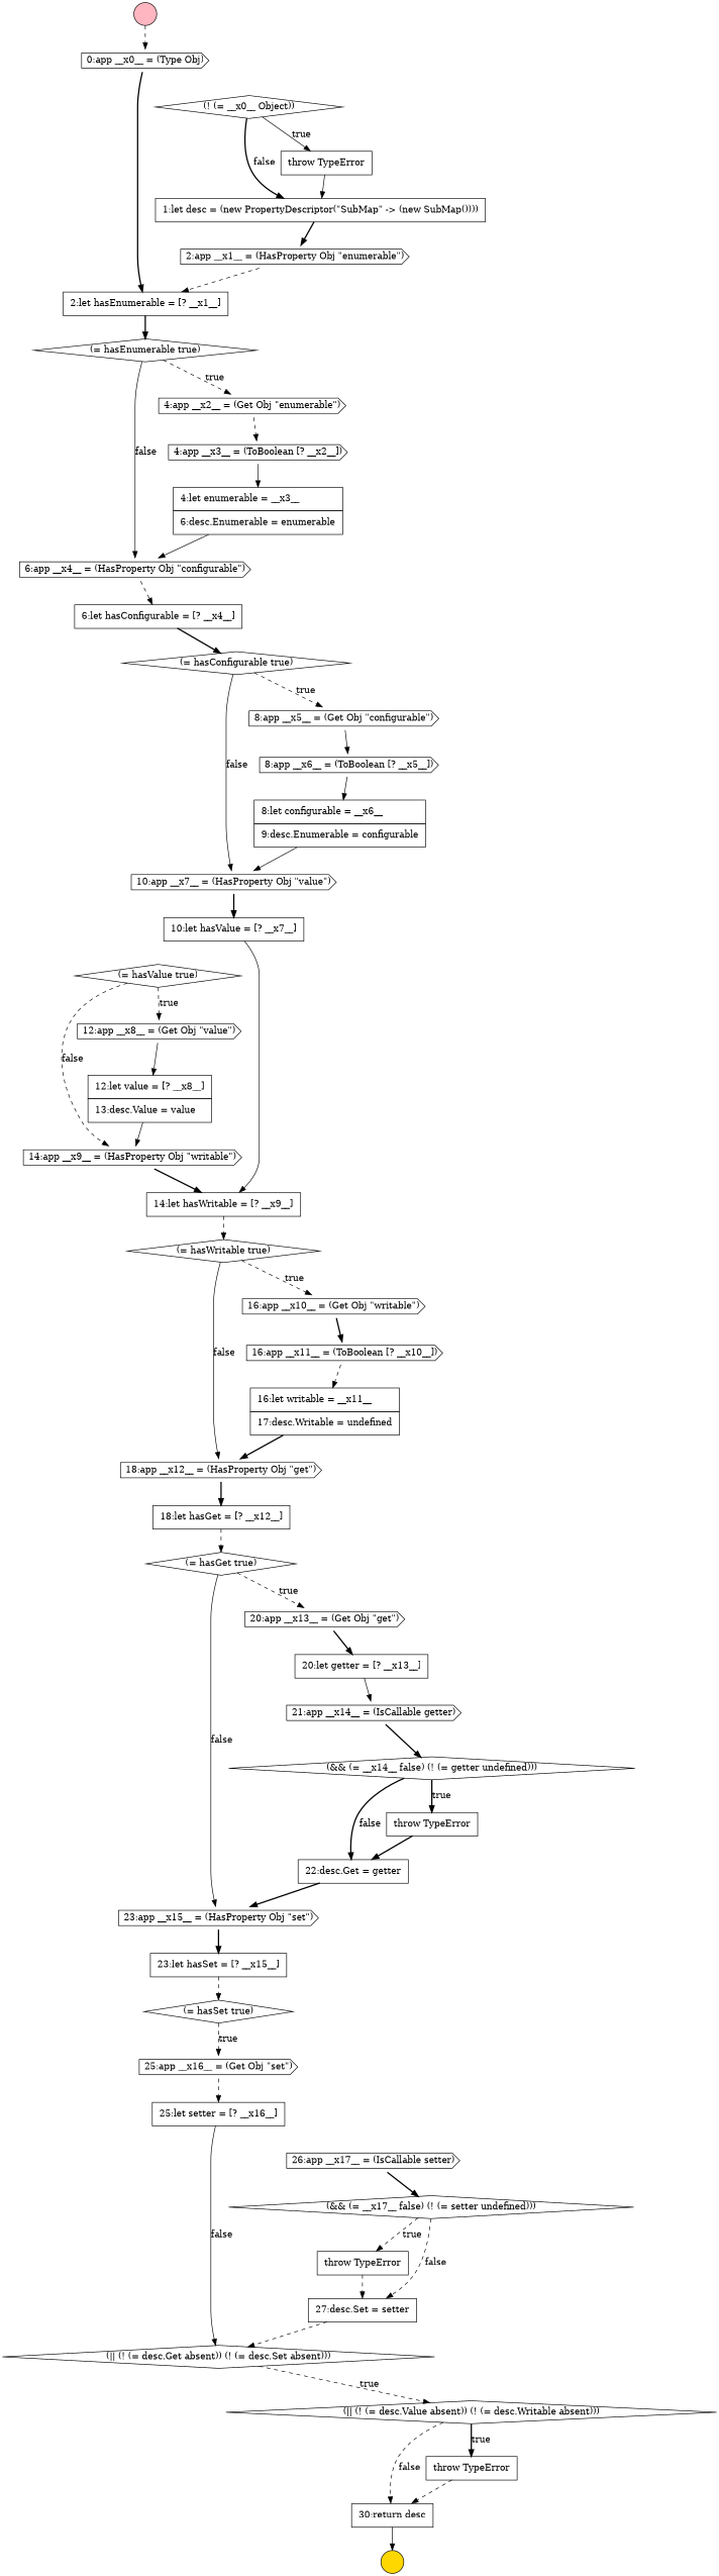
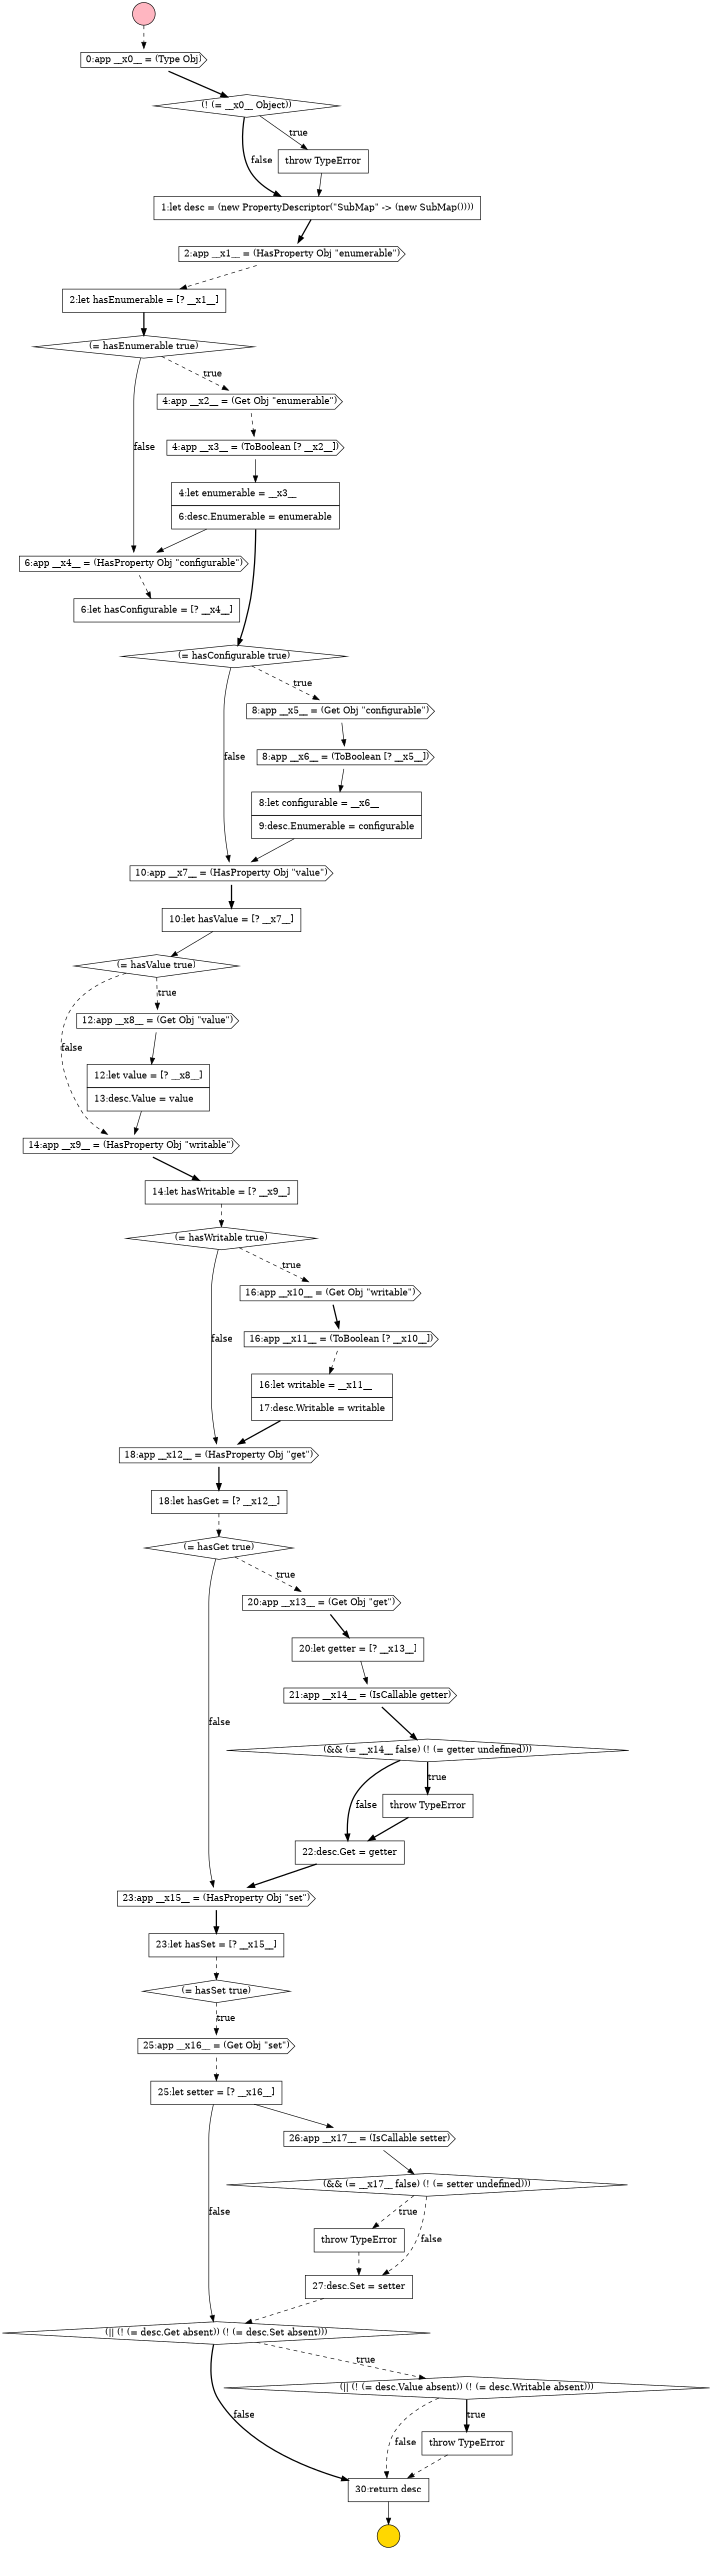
  digraph {
    node [color=black fillcolor=white shape=none style=filled]
    edge [color=black style=dashed]
    n1 [label=<<font color="black">18:app __x12__ = (HasProperty Obj &quot;get&quot;)</font>> shape=cds]
    n2 [label=<<font color="black">     <table border="0" cellborder="1" cellspacing="0" cellpadding="10">       <tr><td align="left">18:let hasGet = [? __x12__]</td></tr>     </table>   </font>> margin=0]
    n3 [label=<<font color="black">(= hasGet true)</font>> shape=diamond]
    n4 [label=<<font color="black">     <table border="0" cellborder="1" cellspacing="0" cellpadding="10">       <tr><td align="left">1:let desc = (new PropertyDescriptor(&quot;SubMap&quot; -&gt; (new SubMap())))</td></tr>     </table>   </font>> margin=0]
    n5 [label=<<font color="black">2:app __x1__ = (HasProperty Obj &quot;enumerable&quot;)</font>> shape=cds]
    n6 [label=<<font color="black">     <table border="0" cellborder="1" cellspacing="0" cellpadding="10">       <tr><td align="left">2:let hasEnumerable = [? __x1__]</td></tr>     </table>   </font>> margin=0]
    n7 [label=<<font color="black">     <table border="0" cellborder="1" cellspacing="0" cellpadding="10">       <tr><td align="left">22:desc.Get = getter</td></tr>     </table>   </font>> margin=0]
    n8 [label=<<font color="black">23:app __x15__ = (HasProperty Obj &quot;set&quot;)</font>> shape=cds]
    n9 [label=<<font color="black">     <table border="0" cellborder="1" cellspacing="0" cellpadding="10">       <tr><td align="left">23:let hasSet = [? __x15__]</td></tr>     </table>   </font>> margin=0]
    n10 [label=<<font color="black">4:app __x3__ = (ToBoolean [? __x2__])</font>> shape=cds]
    n11 [label=<<font color="black">     <table border="0" cellborder="1" cellspacing="0" cellpadding="10">       <tr><td align="left">4:let enumerable = __x3__</td></tr>       <tr><td align="left">6:desc.Enumerable = enumerable</td></tr>     </table>   </font>> margin=0]
    n12 [label=<<font color="black">6:app __x4__ = (HasProperty Obj &quot;configurable&quot;)</font>> shape=cds]
    n13 [fillcolor=lightpink label=" " shape=circle]
    n14 [label=<<font color="black">0:app __x0__ = (Type Obj)</font>> shape=cds]
    n15 [label=<<font color="black">(! (= __x0__ Object))</font>> shape=diamond]
    n16 [fillcolor=gold label=" " shape=circle]
    n17 [label=<<font color="black">     <table border="0" cellborder="1" cellspacing="0" cellpadding="10">       <tr><td align="left">30:return desc</td></tr>     </table>   </font>> margin=0]
    n18 [label=<<font color="black">(&amp;&amp; (= __x14__ false) (! (= getter undefined)))</font>> shape=diamond]
    n19 [label=<<font color="black">     <table border="0" cellborder="1" cellspacing="0" cellpadding="10">       <tr><td align="left">throw TypeError</td></tr>     </table>   </font>> margin=0]
    n20 [label=<<font color="black">10:app __x7__ = (HasProperty Obj &quot;value&quot;)</font>> shape=cds]
    n21 [label=<<font color="black">     <table border="0" cellborder="1" cellspacing="0" cellpadding="10">       <tr><td align="left">10:let hasValue = [? __x7__]</td></tr>     </table>   </font>> margin=0]
    n22 [label=<<font color="black">(= hasValue true)</font>> shape=diamond]
    n23 [label=<<font color="black">(|| (! (= desc.Value absent)) (! (= desc.Writable absent)))</font>> shape=diamond]
    n24 [label=<<font color="black">     <table border="0" cellborder="1" cellspacing="0" cellpadding="10">       <tr><td align="left">throw TypeError</td></tr>     </table>   </font>> margin=0]
    n25 [label=<<font color="black">     <table border="0" cellborder="1" cellspacing="0" cellpadding="10">       <tr><td align="left">throw TypeError</td></tr>     </table>   </font>> margin=0]
    n26 [label=<<font color="black">     <table border="0" cellborder="1" cellspacing="0" cellpadding="10">       <tr><td align="left">8:let configurable = __x6__</td></tr>       <tr><td align="left">9:desc.Enumerable = configurable</td></tr>     </table>   </font>> margin=0]
    n27 [label=<<font color="black">     <table border="0" cellborder="1" cellspacing="0" cellpadding="10">       <tr><td align="left">6:let hasConfigurable = [? __x4__]</td></tr>     </table>   </font>> margin=0]
    n28 [label=<<font color="black">(= hasConfigurable true)</font>> shape=diamond]
    n29 [label=<<font color="black">(= hasSet true)</font>> shape=diamond]
    n30 [label=<<font color="black">25:app __x16__ = (Get Obj &quot;set&quot;)</font>> shape=cds]
    n31 [label=<<font color="black">     <table border="0" cellborder="1" cellspacing="0" cellpadding="10">       <tr><td align="left">12:let value = [? __x8__]</td></tr>       <tr><td align="left">13:desc.Value = value</td></tr>     </table>   </font>> margin=0]
    n32 [label=<<font color="black">14:app __x9__ = (HasProperty Obj &quot;writable&quot;)</font>> shape=cds]
    n33 [label=<<font color="black">     <table border="0" cellborder="1" cellspacing="0" cellpadding="10">       <tr><td align="left">14:let hasWritable = [? __x9__]</td></tr>     </table>   </font>> margin=0]
    n34 [label=<<font color="black">(&amp;&amp; (= __x17__ false) (! (= setter undefined)))</font>> shape=diamond]
    n35 [label=<<font color="black">     <table border="0" cellborder="1" cellspacing="0" cellpadding="10">       <tr><td align="left">throw TypeError</td></tr>     </table>   </font>> margin=0]
    n36 [label=<<font color="black">     <table border="0" cellborder="1" cellspacing="0" cellpadding="10">       <tr><td align="left">27:desc.Set = setter</td></tr>     </table>   </font>> margin=0]
    n37 [label=<<font color="black">(|| (! (= desc.Get absent)) (! (= desc.Set absent)))</font>> shape=diamond]
    n38 [label=<<font color="black">(= hasEnumerable true)</font>> shape=diamond]
    n39 [label=<<font color="black">4:app __x2__ = (Get Obj &quot;enumerable&quot;)</font>> shape=cds]
    n40 [label=<<font color="black">21:app __x14__ = (IsCallable getter)</font>> shape=cds]
    n41 [label=<<font color="black">12:app __x8__ = (Get Obj &quot;value&quot;)</font>> shape=cds]
    n42 [label=<<font color="black">20:app __x13__ = (Get Obj &quot;get&quot;)</font>> shape=cds]
    n43 [label=<<font color="black">(= hasWritable true)</font>> shape=diamond]
    n44 [label=<<font color="black">16:app __x10__ = (Get Obj &quot;writable&quot;)</font>> shape=cds]
    n45 [label=<<font color="black">16:app __x11__ = (ToBoolean [? __x10__])</font>> shape=cds]
-   n46 [label=<<font color="black">     <table border="0" cellborder="1" cellspacing="0" cellpadding="10">       <tr><td align="left">16:let writable = __x11__</td></tr>       <tr><td align="left">17:desc.Writable = undefined</td></tr>     </table>   </font>> margin=0]
+   n46 [label=<<font color="black">     <table border="0" cellborder="1" cellspacing="0" cellpadding="10">       <tr><td align="left">16:let writable = __x11__</td></tr>       <tr><td align="left">17:desc.Writable = writable</td></tr>     </table>   </font>> margin=0]
    n47 [label=<<font color="black">8:app __x5__ = (Get Obj &quot;configurable&quot;)</font>> shape=cds]
    n48 [label=<<font color="black">     <table border="0" cellborder="1" cellspacing="0" cellpadding="10">       <tr><td align="left">20:let getter = [? __x13__]</td></tr>     </table>   </font>> margin=0]
    n49 [label=<<font color="black">8:app __x6__ = (ToBoolean [? __x5__])</font>> shape=cds]
    n50 [label=<<font color="black">     <table border="0" cellborder="1" cellspacing="0" cellpadding="10">       <tr><td align="left">25:let setter = [? __x16__]</td></tr>     </table>   </font>> margin=0]
    n51 [label=<<font color="black">26:app __x17__ = (IsCallable setter)</font>> shape=cds]
    n1 -> n2 [style=bold]
    n2 -> n3
    n3 -> n8 [label=<<font color="black">false</font>> style=solid]
    n3 -> n42 [label=<<font color="black">true</font>>]
    n4 -> n5 [style=bold]
    n5 -> n6
    n6 -> n38 [style=bold]
    n7 -> n8 [style=bold]
    n8 -> n9 [style=bold]
    n9 -> n29
    n10 -> n11 [style=solid]
    n11 -> n12 [style=solid]
    n12 -> n27
    n13 -> n14
-   n14 -> n6 [style=bold]
+   n14 -> n15 [style=bold]
    n15 -> n4 [label=<<font color="black">false</font>> style=bold]
    n15 -> n25 [label=<<font color="black">true</font>> style=solid]
    n17 -> n16 [style=solid]
    n18 -> n7 [label=<<font color="black">false</font>> style=bold]
    n18 -> n19 [label=<<font color="black">true</font>> style=bold]
    n19 -> n7 [style=bold]
    n20 -> n21 [style=bold]
-   n21 -> n33 [style=solid]
+   n21 -> n22 [style=solid]
    n22 -> n32 [label=<<font color="black">false</font>>]
    n22 -> n41 [label=<<font color="black">true</font>>]
    n23 -> n17 [label=<<font color="black">false</font>>]
    n23 -> n24 [label=<<font color="black">true</font>> style=bold]
    n24 -> n17
    n25 -> n4 [style=solid]
    n26 -> n20 [style=solid]
-   n27 -> n28 [style=bold]
+   n11 -> n28 [style=bold]
    n28 -> n20 [label=<<font color="black">false</font>> style=solid]
    n28 -> n47 [label=<<font color="black">true</font>>]
    n29 -> n30 [label=<<font color="black">true</font>>]
    n30 -> n50
    n31 -> n32 [style=solid]
    n32 -> n33 [style=bold]
    n33 -> n43
    n34 -> n35 [label=<<font color="black">true</font>>]
    n34 -> n36 [label=<<font color="black">false</font>>]
    n35 -> n36
    n36 -> n37
+   n37 -> n17 [label=<<font color="black">false</font>> style=bold]
    n37 -> n23 [label=<<font color="black">true</font>>]
    n38 -> n12 [label=<<font color="black">false</font>> style=solid]
    n38 -> n39 [label=<<font color="black">true</font>>]
    n39 -> n10
    n40 -> n18 [style=bold]
    n41 -> n31 [style=solid]
    n42 -> n48 [style=bold]
    n43 -> n1 [label=<<font color="black">false</font>> style=solid]
    n43 -> n44 [label=<<font color="black">true</font>>]
    n44 -> n45 [style=bold]
    n45 -> n46
    n46 -> n1 [style=bold]
    n47 -> n49 [style=solid]
    n48 -> n40 [style=solid]
    n49 -> n26 [style=solid]
    n50 -> n37 [label=<<font color="black">false</font>> style=solid]
-   n51 -> n34 [style=bold]
+   n50 -> n51 [style=solid]
+   n51 -> n34 [style=solid]
  }
